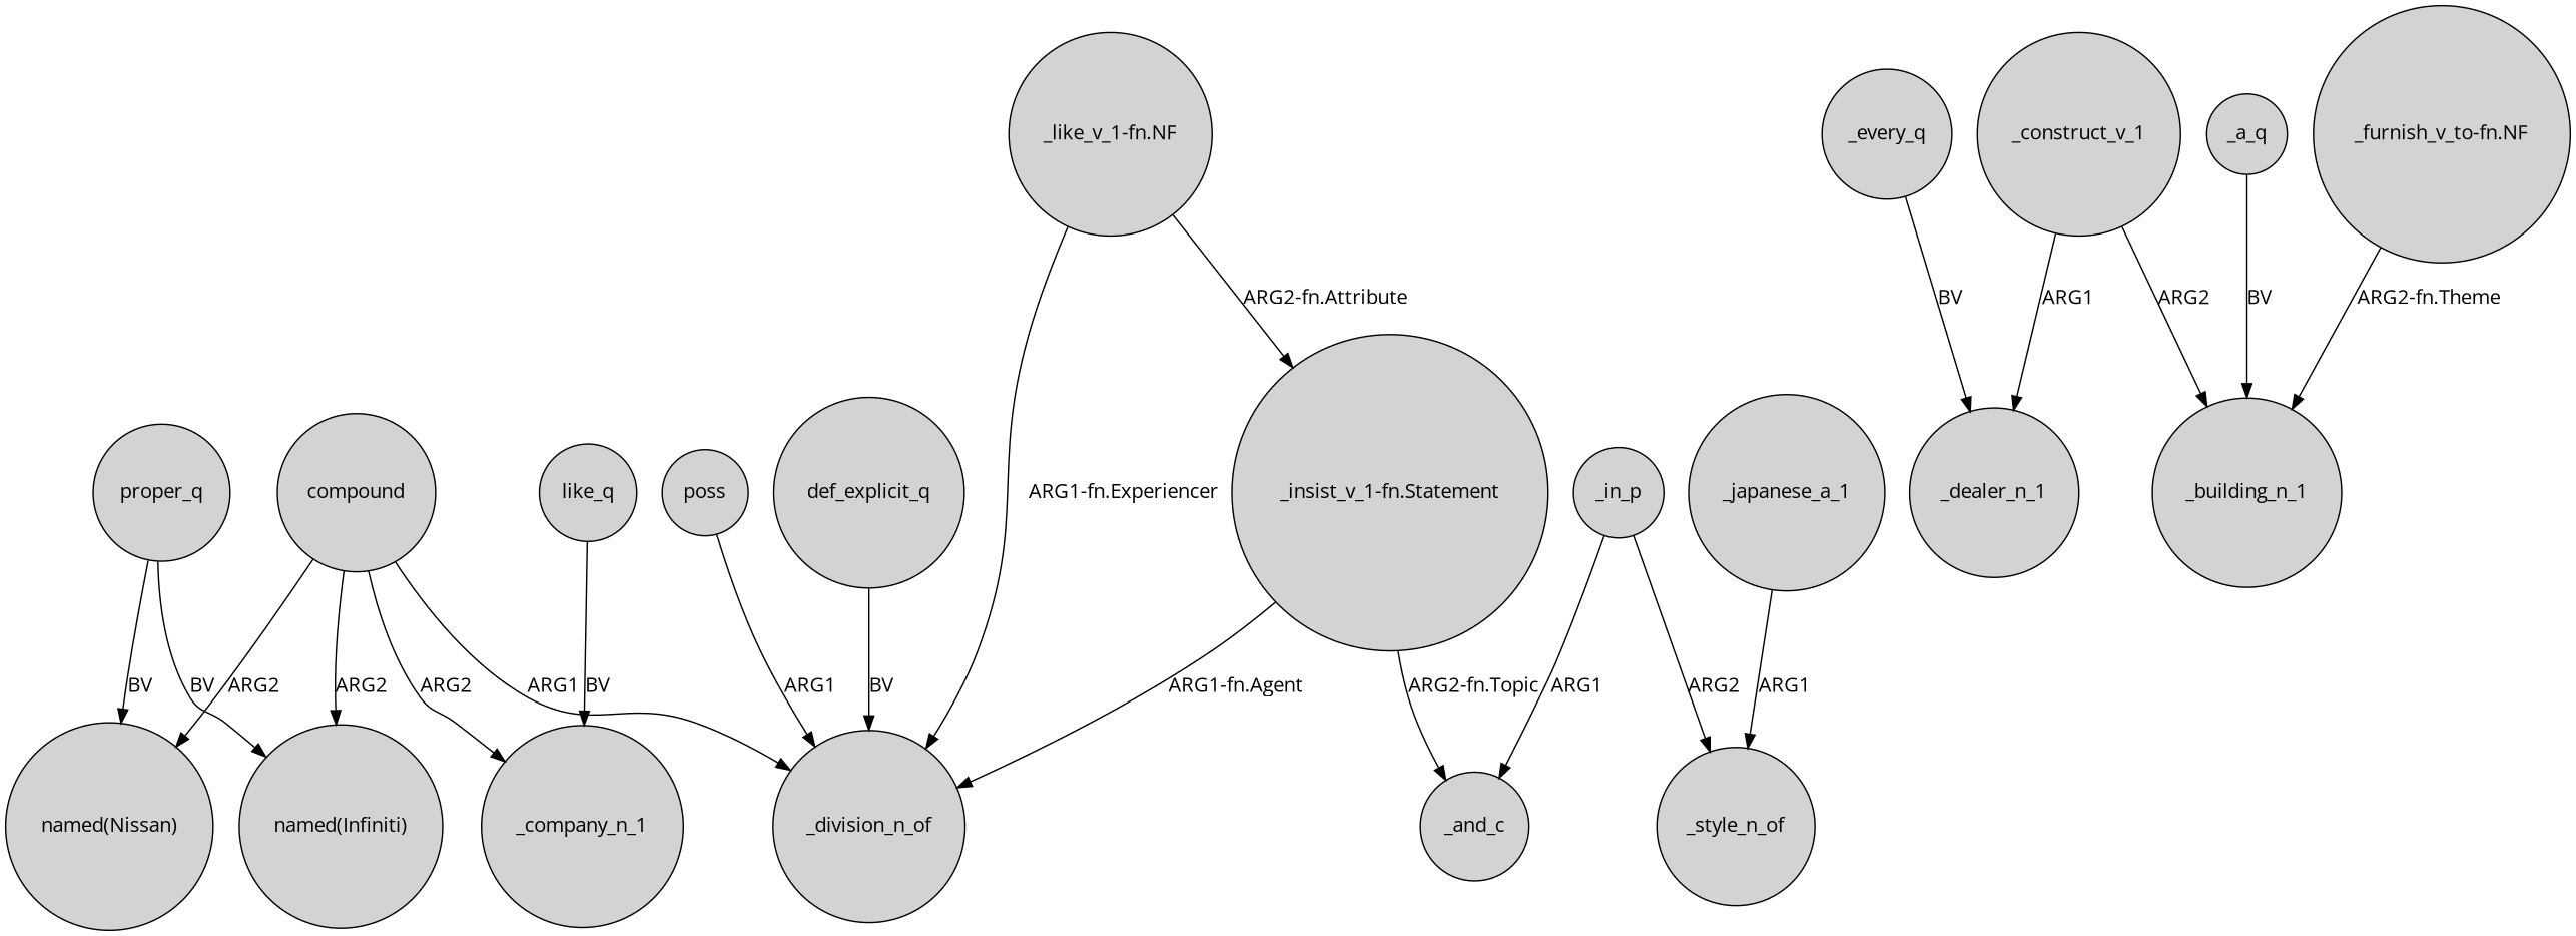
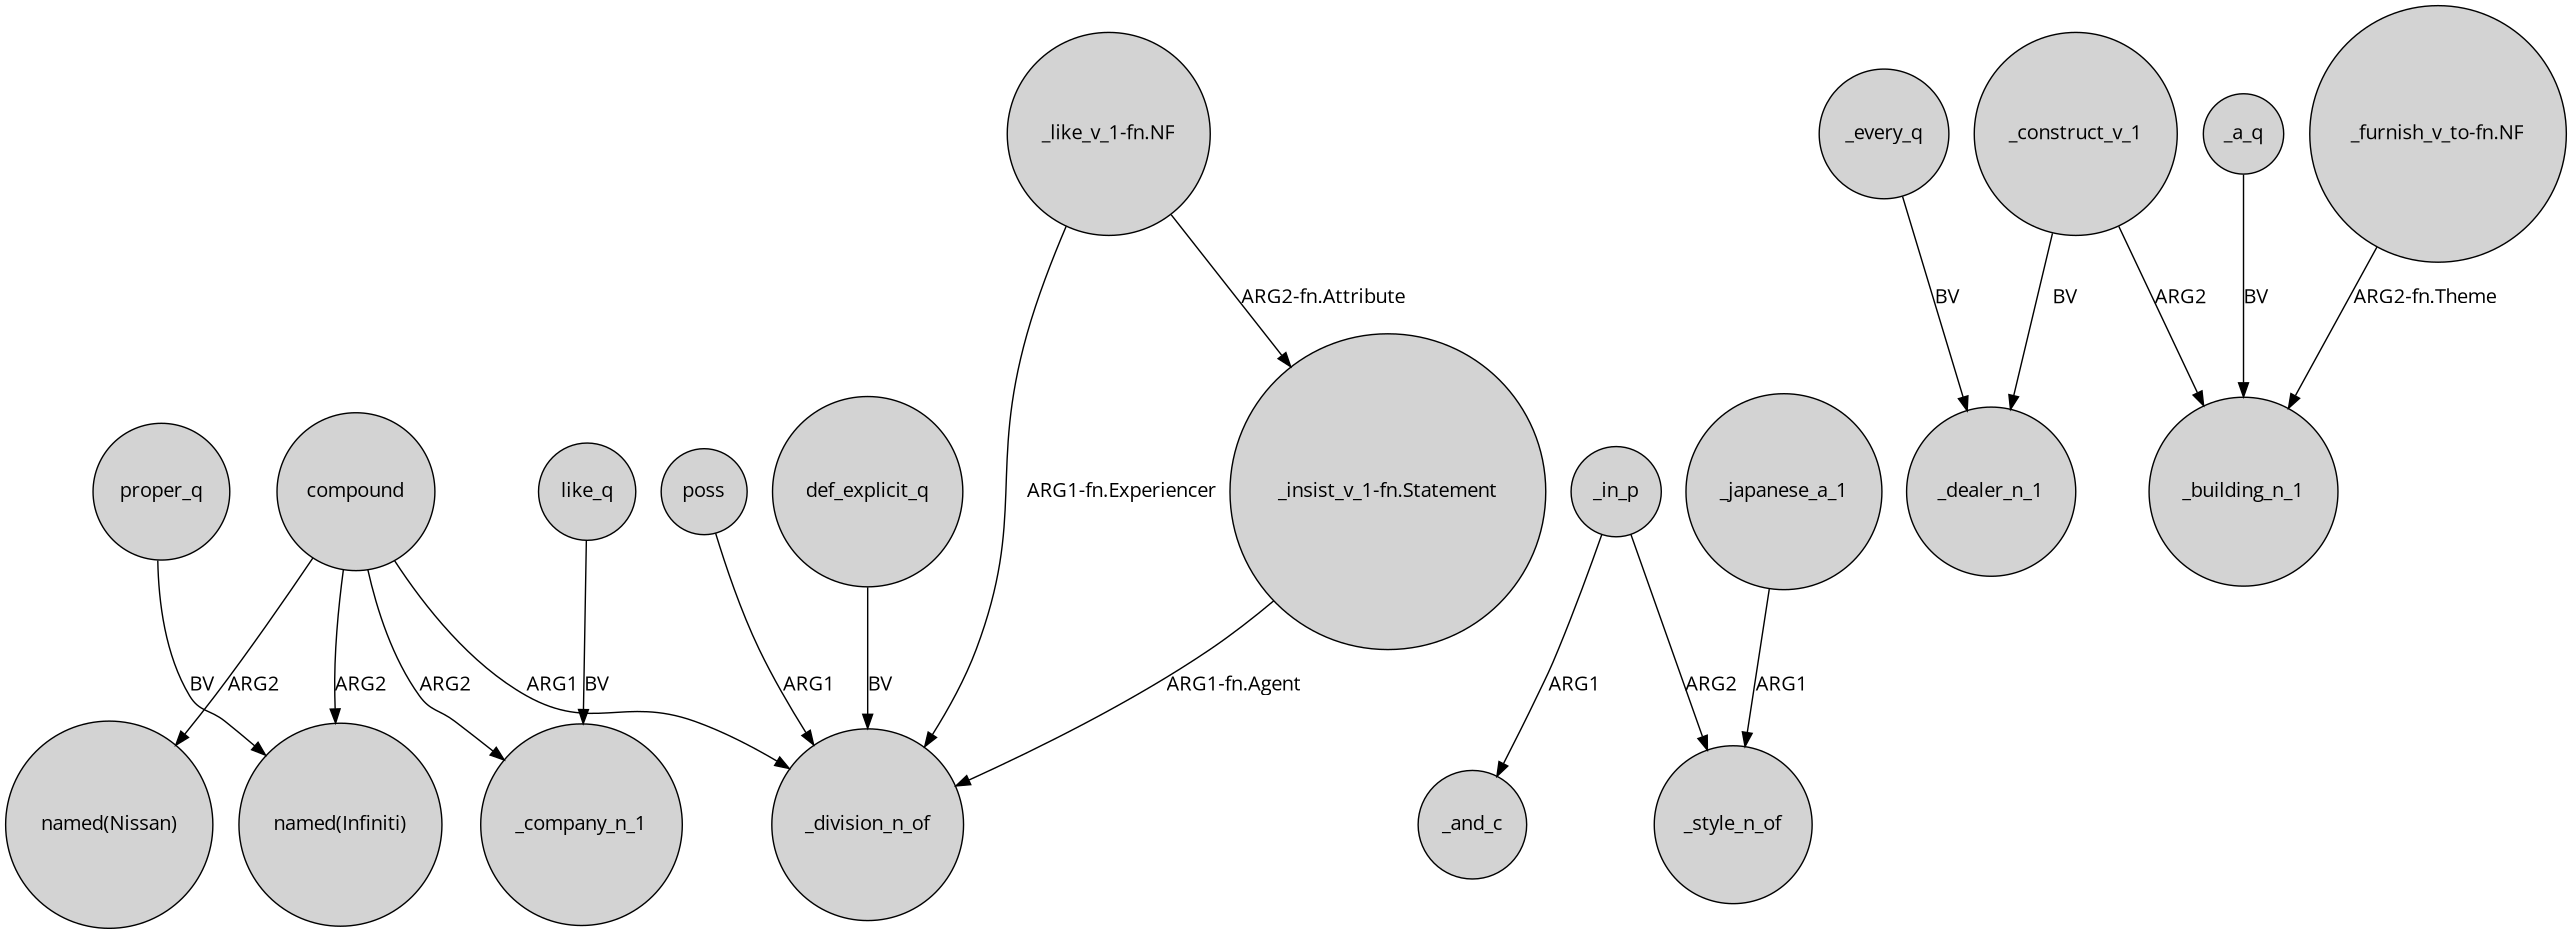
  digraph {
    fontname="Open Sans"
    node [fontname="Open Sans" shape=circle style=filled]
    edge [fontname="Open Sans"]
    poss
    _division_n_of
    _every_q
    _dealer_n_1
    compound
    "named(Nissan)"
    _company_n_1
    "named(Infiniti)"
    _japanese_a_1
    _style_n_of
    _construct_v_1
    _building_n_1
    _a_q
    proper_q
    "_furnish_v_to-fn.NF"
    _in_p
    _and_c
    def_explicit_q
    "_like_v_1-fn.NF"
    "_insist_v_1-fn.Statement"
    n21 [label=like_q]
    poss -> _division_n_of [label=ARG1]
    _every_q -> _dealer_n_1 [label=BV]
    compound -> _division_n_of [label=ARG1]
    compound -> "named(Nissan)" [label=ARG2]
    compound -> _company_n_1 [label=ARG2]
    compound -> "named(Infiniti)" [label=ARG2]
    _japanese_a_1 -> _style_n_of [label=ARG1]
-   _construct_v_1 -> _dealer_n_1 [label=ARG1]
+   _construct_v_1 -> _dealer_n_1 [label=BV]
    _construct_v_1 -> _building_n_1 [label=ARG2]
    _a_q -> _building_n_1 [label=BV]
-   proper_q -> "named(Nissan)" [label=BV]
    proper_q -> "named(Infiniti)" [label=BV]
    "_furnish_v_to-fn.NF" -> _building_n_1 [label="ARG2-fn.Theme"]
    _in_p -> _style_n_of [label=ARG2]
    _in_p -> _and_c [label=ARG1]
    def_explicit_q -> _division_n_of [label=BV]
    "_like_v_1-fn.NF" -> _division_n_of [label="ARG1-fn.Experiencer"]
    "_like_v_1-fn.NF" -> "_insist_v_1-fn.Statement" [label="ARG2-fn.Attribute"]
    "_insist_v_1-fn.Statement" -> _division_n_of [label="ARG1-fn.Agent"]
-   "_insist_v_1-fn.Statement" -> _and_c [label="ARG2-fn.Topic"]
    n21 -> _company_n_1 [label=BV]
  }
